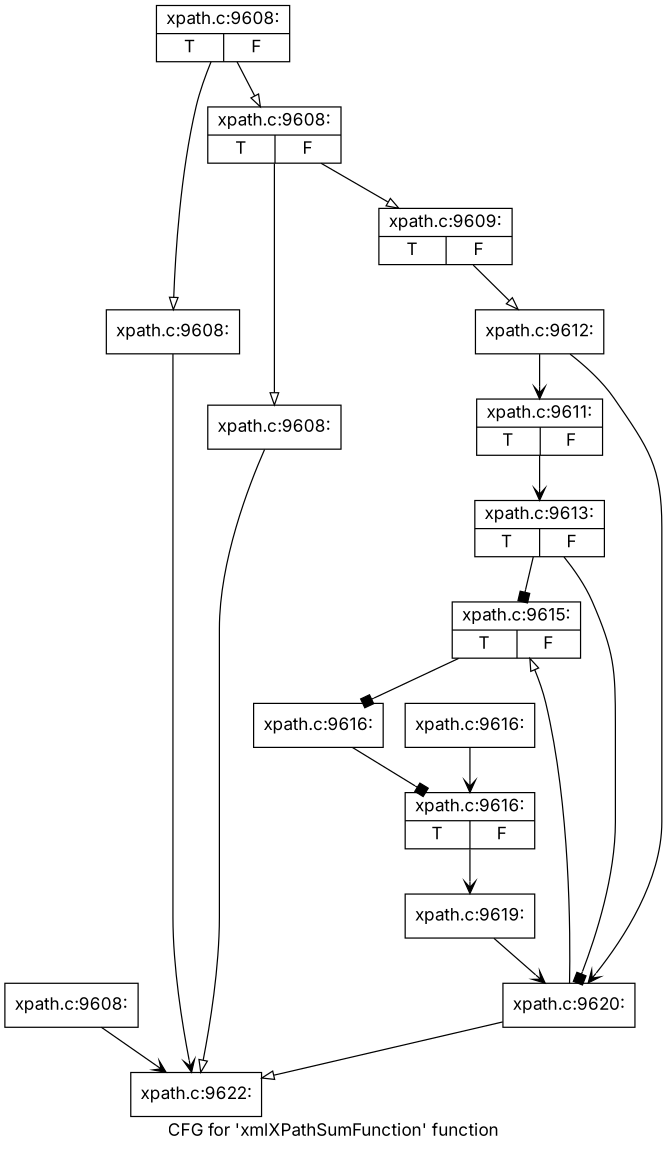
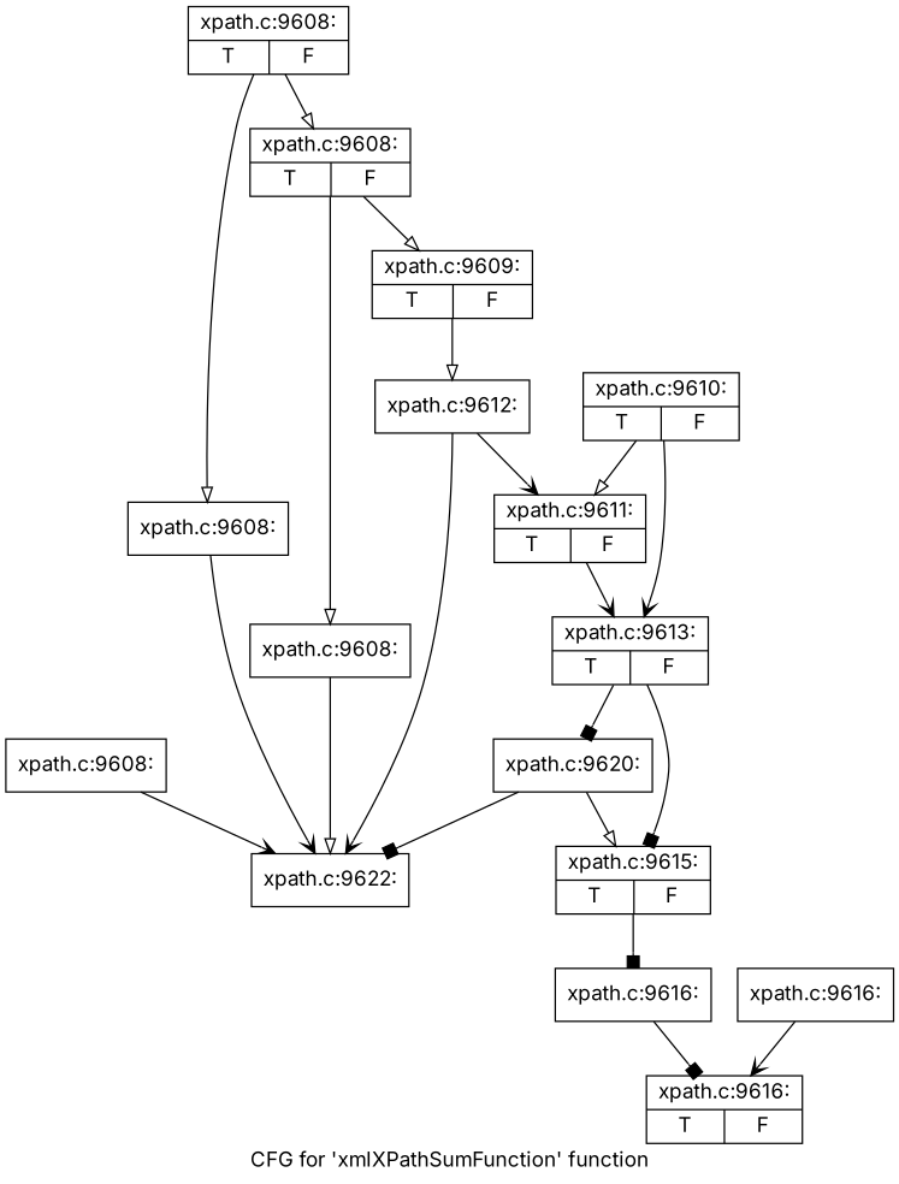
  digraph {
    fontname=Inter
    label="CFG for 'xmlXPathSumFunction' function"
    node [fontname=Inter shape=record]
    edge [arrowhead=vee fontname=Inter]
    n1 [label="{xpath.c:9608:}"]
    n2 [label="{xpath.c:9622:}"]
    n3 [label="{xpath.c:9608:|{<s0>T|<s1>F}}"]
    n4 [label="{xpath.c:9608:}"]
    n5 [label="{xpath.c:9608:|{<s0>T|<s1>F}}"]
    n6 [label="{xpath.c:9608:}"]
    n7 [label="{xpath.c:9609:|{<s0>T|<s1>F}}"]
    n8 [label="{xpath.c:9612:}"]
    n9 [label="{xpath.c:9611:|{<s0>T|<s1>F}}"]
+   n10 [label="{xpath.c:9610:|{<s0>T|<s1>F}}"]
    n11 [label="{xpath.c:9613:|{<s0>T|<s1>F}}"]
    n12 [label="{xpath.c:9615:|{<s0>T|<s1>F}}"]
    n13 [label="{xpath.c:9620:}"]
    n14 [label="{xpath.c:9616:}"]
    n15 [label="{xpath.c:9616:|{<s0>T|<s1>F}}"]
-   n16 [label="{xpath.c:9619:}"]
    n17 [label="{xpath.c:9616:}"]
    n1 -> n2
    n3 -> n4 [arrowhead=onormal]
    n3 -> n5 [arrowhead=onormal]
    n4 -> n2
    n5 -> n6 [arrowhead=onormal]
    n5 -> n7 [arrowhead=onormal]
    n6 -> n2 [arrowhead=onormal]
    n7 -> n8 [arrowhead=onormal]
-   n8 -> n13
+   n8 -> n2
    n8 -> n9
    n9 -> n11
+   n10 -> n9 [arrowhead=onormal]
+   n10 -> n11
    n11 -> n12 [arrowhead=box]
    n11 -> n13 [arrowhead=box]
    n12 -> n14 [arrowhead=box]
-   n13 -> n2 [arrowhead=onormal]
+   n13 -> n2 [arrowhead=box]
    n13 -> n12 [arrowhead=onormal]
    n14 -> n15 [arrowhead=box]
-   n15 -> n16
-   n16 -> n13
    n17 -> n15
  }
